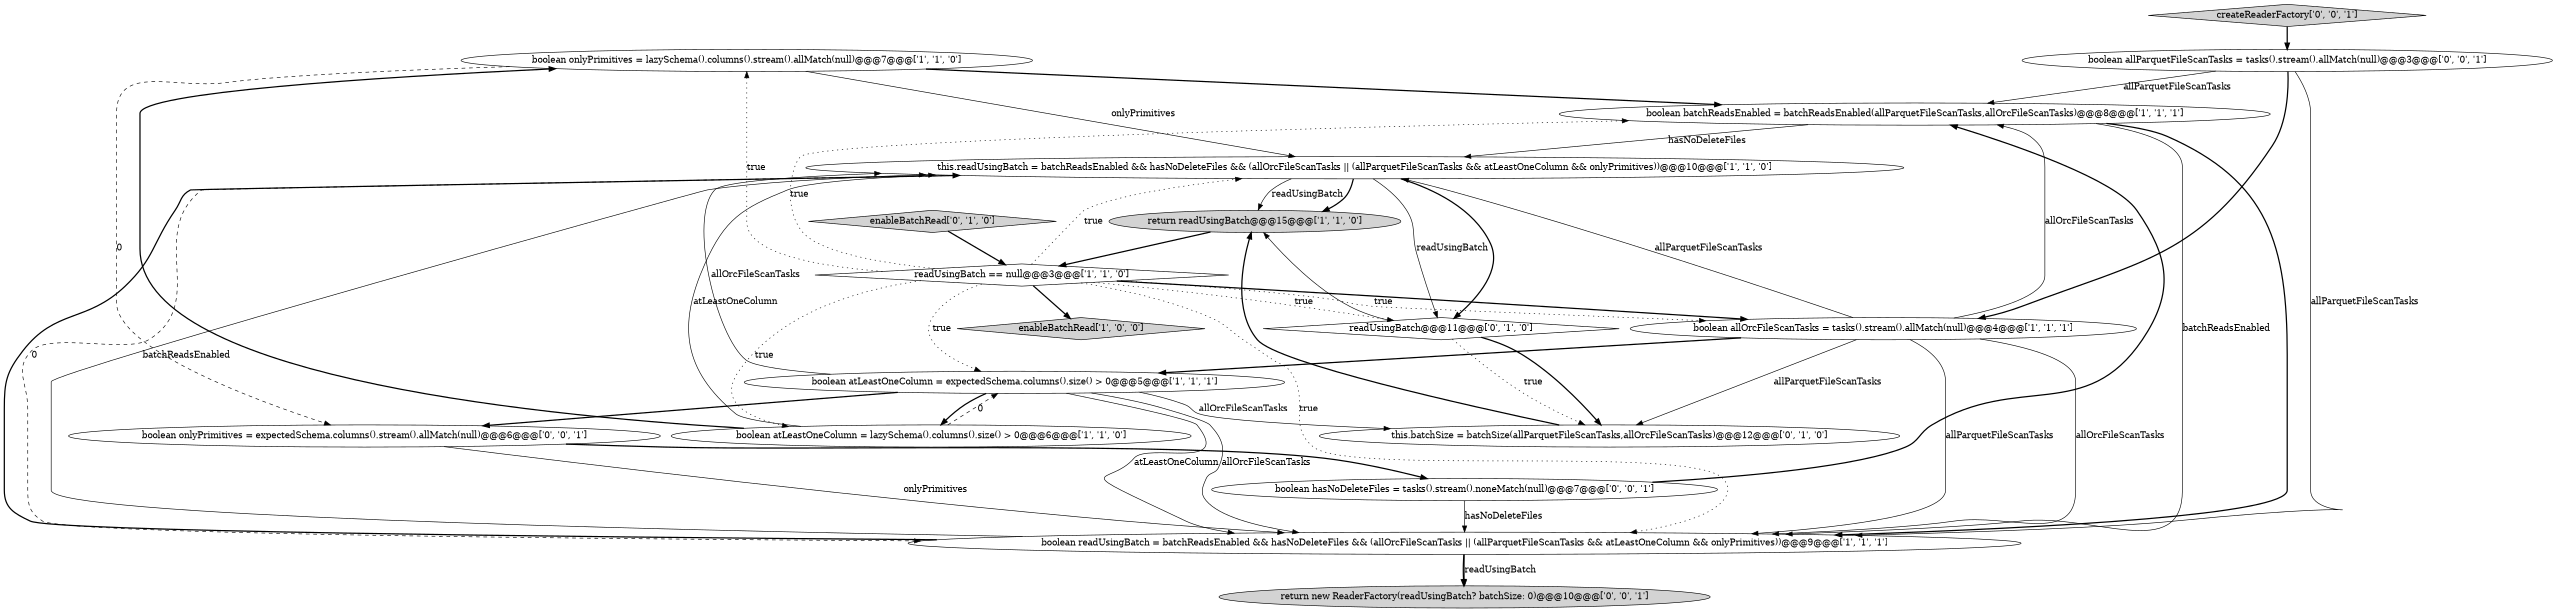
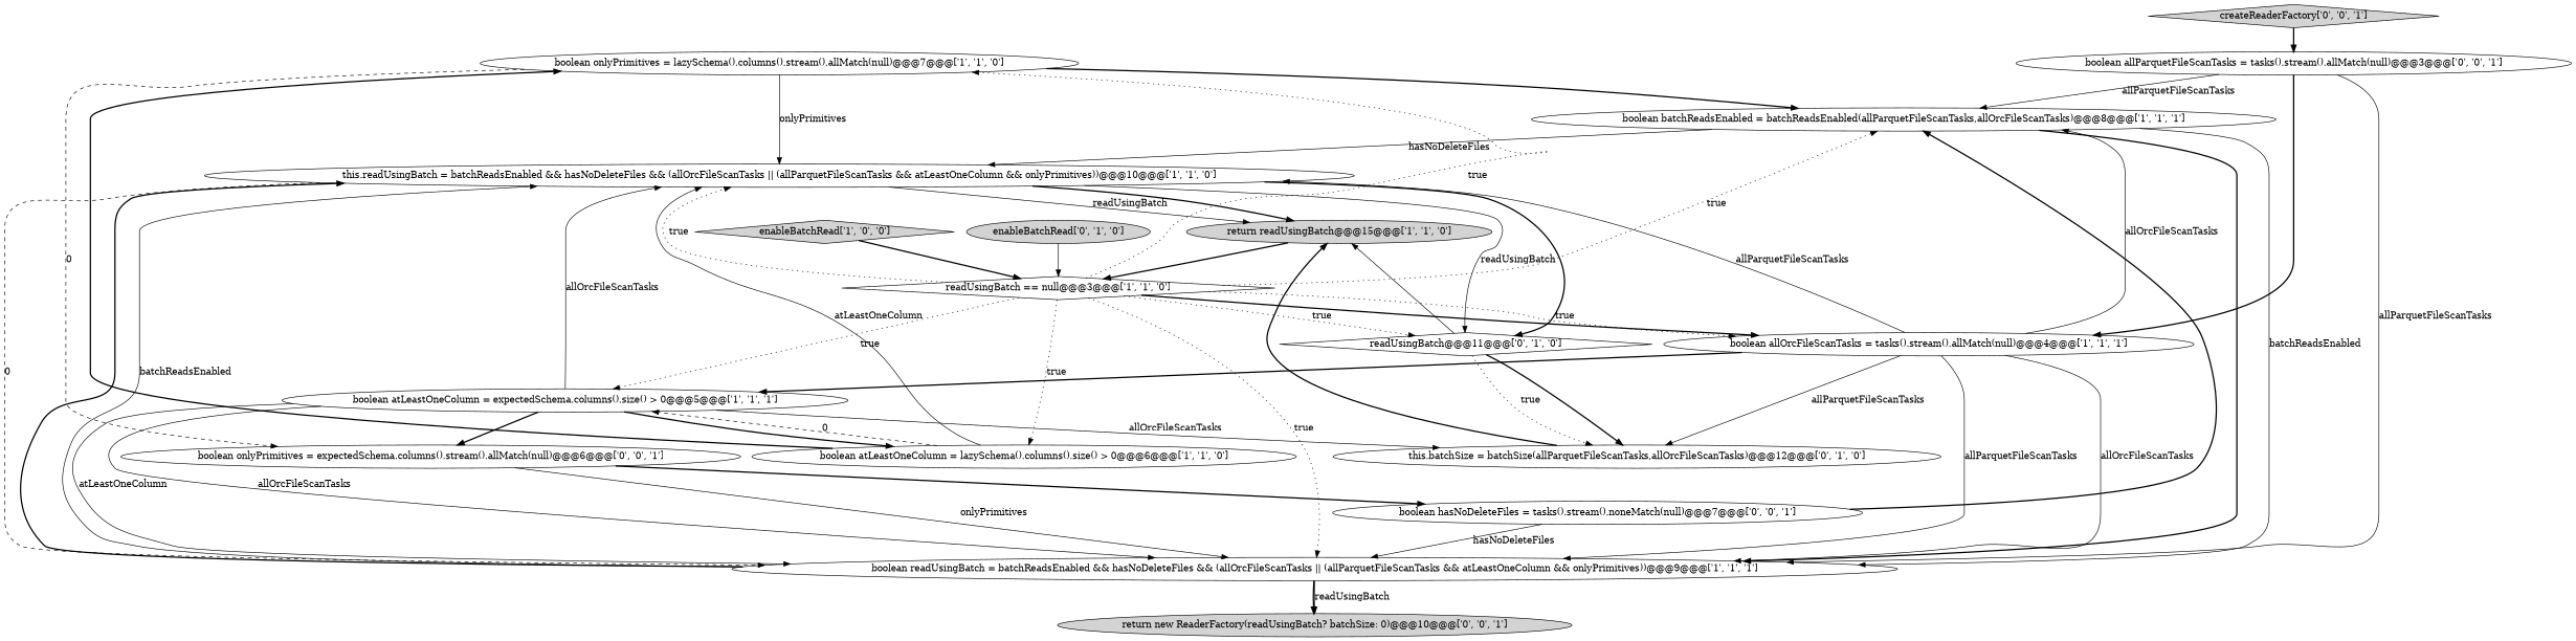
  digraph {
    node [fillcolor=white shape=ellipse style=filled]
    edge [style=solid]
    n1 [label="boolean onlyPrimitives = lazySchema().columns().stream().allMatch(null)@@@7@@@['1', '1', '0']"]
    n2 [label="boolean batchReadsEnabled = batchReadsEnabled(allParquetFileScanTasks,allOrcFileScanTasks)@@@8@@@['1', '1', '1']"]
    n3 [label="boolean onlyPrimitives = expectedSchema.columns().stream().allMatch(null)@@@6@@@['0', '0', '1']"]
    n4 [label="this.readUsingBatch = batchReadsEnabled && hasNoDeleteFiles && (allOrcFileScanTasks || (allParquetFileScanTasks && atLeastOneColumn && onlyPrimitives))@@@10@@@['1', '1', '0']"]
    n5 [label="boolean readUsingBatch = batchReadsEnabled && hasNoDeleteFiles && (allOrcFileScanTasks || (allParquetFileScanTasks && atLeastOneColumn && onlyPrimitives))@@@9@@@['1', '1', '1']"]
    n6 [label="boolean hasNoDeleteFiles = tasks().stream().noneMatch(null)@@@7@@@['0', '0', '1']"]
    n7 [fillcolor=lightgray label="return readUsingBatch@@@15@@@['1', '1', '0']"]
    n8 [label="readUsingBatch@@@11@@@['0', '1', '0']" shape=diamond]
    n9 [fillcolor=lightgray label="return new ReaderFactory(readUsingBatch? batchSize: 0)@@@10@@@['0', '0', '1']"]
    n10 [label="boolean atLeastOneColumn = lazySchema().columns().size() > 0@@@6@@@['1', '1', '0']"]
    n11 [label="boolean atLeastOneColumn = expectedSchema.columns().size() > 0@@@5@@@['1', '1', '1']"]
    n12 [label="this.batchSize = batchSize(allParquetFileScanTasks,allOrcFileScanTasks)@@@12@@@['0', '1', '0']"]
    n13 [label="readUsingBatch == null@@@3@@@['1', '1', '0']" shape=diamond]
    n14 [label="boolean allOrcFileScanTasks = tasks().stream().allMatch(null)@@@4@@@['1', '1', '1']"]
    n15 [fillcolor=lightgray label="enableBatchRead['1', '0', '0']" shape=diamond]
    n16 [fillcolor=lightgray label="createReaderFactory['0', '0', '1']" shape=diamond]
    n17 [label="boolean allParquetFileScanTasks = tasks().stream().allMatch(null)@@@3@@@['0', '0', '1']"]
-   n18 [fillcolor=lightgray label="enableBatchRead['0', '1', '0']" shape=diamond]
+   n18 [fillcolor=lightgray label="enableBatchRead['0', '1', '0']"]
    n1 -> n2 [style=bold]
    n1 -> n3 [label=0 style=dashed]
    n1 -> n4 [label=onlyPrimitives]
    n2 -> n4 [label=hasNoDeleteFiles]
    n2 -> n5 [label=batchReadsEnabled]
    n2 -> n5 [style=bold]
    n3 -> n5 [label=onlyPrimitives]
    n3 -> n6 [style=bold]
    n4 -> n5 [label=0 style=dashed]
    n4 -> n7 [label=readUsingBatch]
    n4 -> n7 [style=bold]
    n4 -> n8 [style=bold]
    n4 -> n8 [label=readUsingBatch]
    n5 -> n4 [style=bold]
    n5 -> n4 [label=batchReadsEnabled]
    n5 -> n9 [style=bold]
    n5 -> n9 [label=readUsingBatch]
    n6 -> n2 [style=bold]
    n6 -> n5 [label=hasNoDeleteFiles]
    n7 -> n13 [style=bold]
    n8 -> n7
    n8 -> n12 [style=bold]
    n8 -> n12 [label=true style=dotted]
    n10 -> n1 [style=bold]
    n10 -> n4 [label=atLeastOneColumn]
    n10 -> n11 [label=0 style=dashed]
    n11 -> n3 [style=bold]
    n11 -> n4 [label=allOrcFileScanTasks]
    n11 -> n5 [label=atLeastOneColumn]
    n11 -> n5 [label=allOrcFileScanTasks]
    n11 -> n10 [style=bold]
    n11 -> n12 [label=allOrcFileScanTasks]
    n12 -> n7 [style=bold]
    n13 -> n1 [label=true style=dotted]
    n13 -> n2 [label=true style=dotted]
    n13 -> n4 [label=true style=dotted]
    n13 -> n5 [label=true style=dotted]
    n13 -> n8 [label=true style=dotted]
    n13 -> n10 [label=true style=dotted]
    n13 -> n11 [label=true style=dotted]
    n13 -> n14 [label=true style=dotted]
    n13 -> n14 [style=bold]
    n14 -> n2 [label=allOrcFileScanTasks]
    n14 -> n4 [label=allParquetFileScanTasks]
    n14 -> n5 [label=allOrcFileScanTasks]
    n14 -> n5 [label=allParquetFileScanTasks]
    n14 -> n11 [style=bold]
    n14 -> n12 [label=allParquetFileScanTasks]
-   n13 -> n15 [style=bold]
+   n15 -> n13 [style=bold]
    n16 -> n17 [style=bold]
    n17 -> n2 [label=allParquetFileScanTasks]
    n17 -> n5 [label=allParquetFileScanTasks]
    n17 -> n14 [style=bold]
-   n18 -> n13 [style=bold]
+   n18 -> n13
  }
